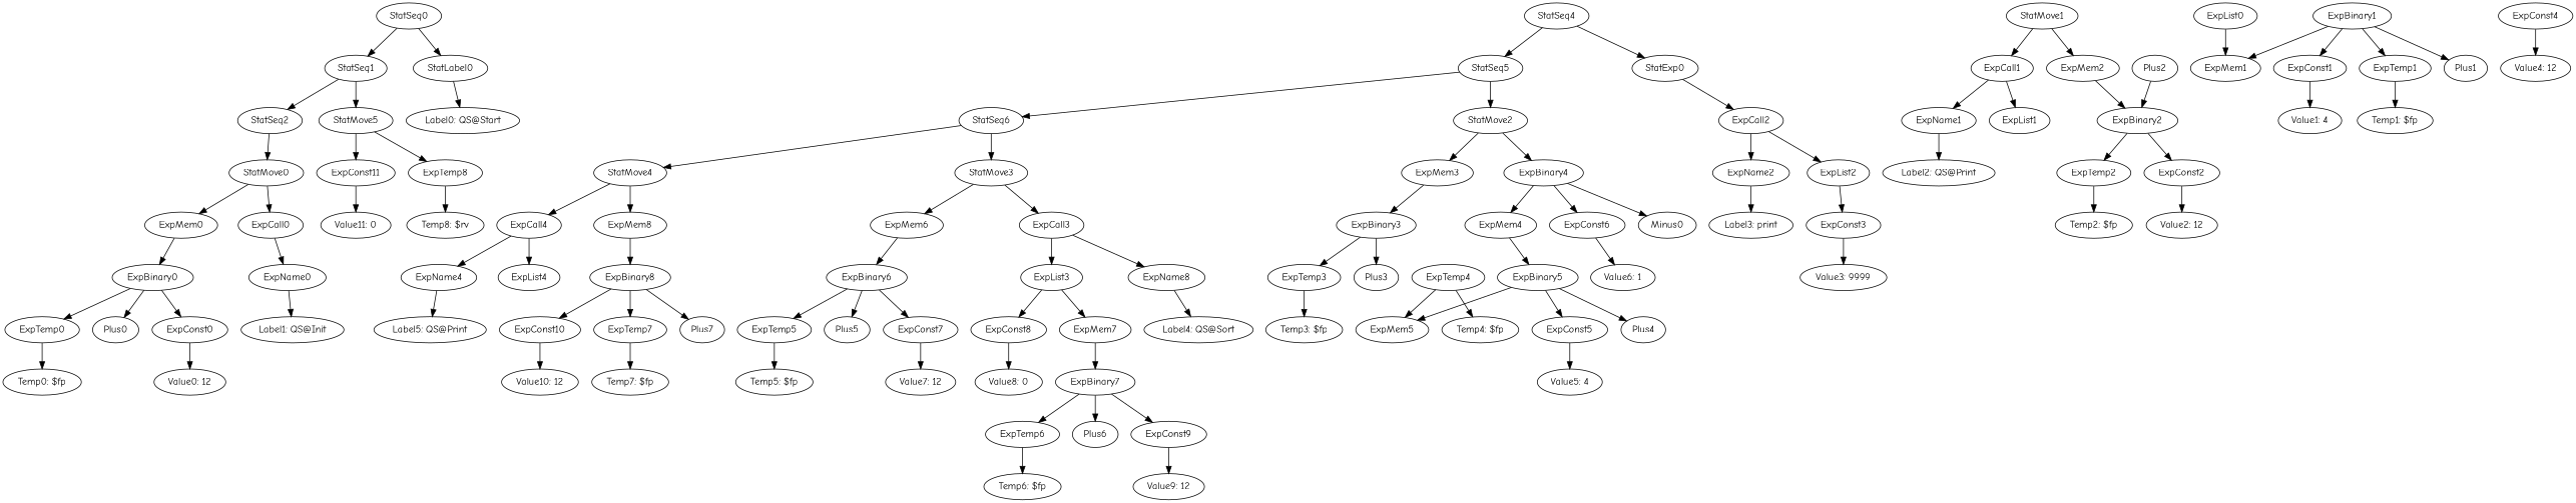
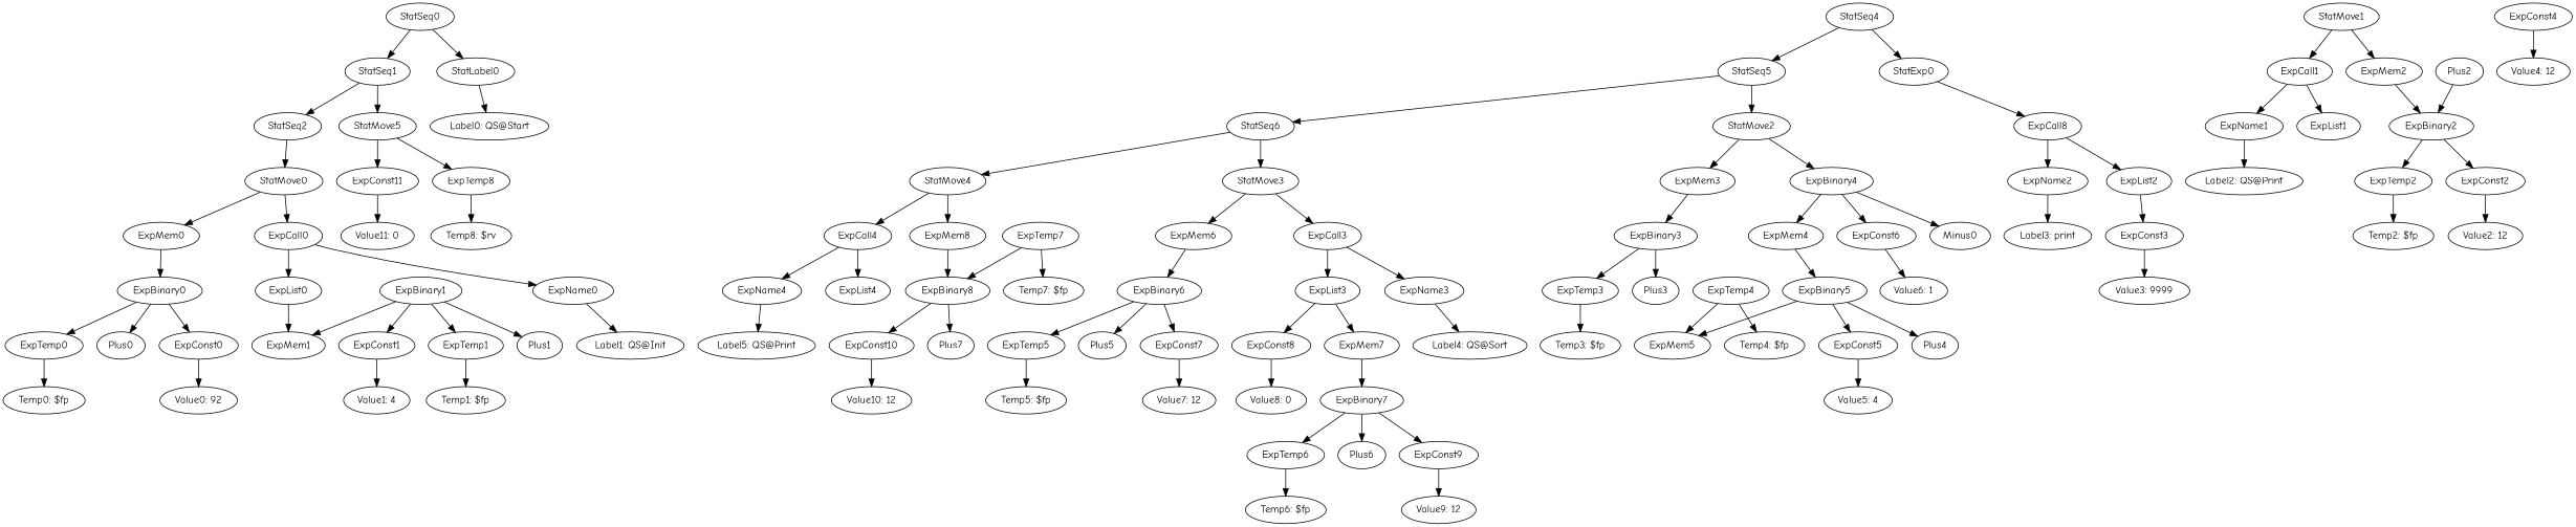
  digraph {
    fontname="Comic Neue"
    ordering=out
    node [fontname="Comic Neue"]
    edge [fontname="Comic Neue"]
    ExpConst11
    "Value11: 0"
    ExpCall4
    ExpName4
    ExpList4
    "Label5: QS@Print"
    StatSeq1
    StatSeq2
    StatMove5
    StatMove0
    ExpTemp8
    ExpMem0
    ExpCall0
    "Temp8: $rv"
    ExpMem8
    ExpBinary8
    ExpConst10
    ExpTemp7
    Plus7
    "Value10: 12"
    "Temp7: $fp"
    StatMove4
    StatSeq6
    StatMove3
    ExpMem6
    ExpCall3
    ExpBinary6
    ExpList3
-   ExpName3 [label=ExpName8]
+   ExpName3
    ExpBinary7
    ExpTemp6
    Plus6
    ExpConst9
    "Temp6: $fp"
    "Value9: 12"
    ExpConst8
    ExpMem7
    "Value8: 0"
    "Label4: QS@Sort"
    ExpTemp5
    Plus5
    ExpConst7
-   ExpCall2
+   ExpCall2 [label=ExpCall8]
    ExpName2
    ExpList2
    "Label3: print"
    ExpConst3
    "Value3: 9999"
    ExpTemp2
    "Temp2: $fp"
    ExpBinary0
    ExpList0
    ExpName0
    StatMove1
    ExpCall1
    ExpMem2
    StatSeq4
    StatSeq5
    StatExp0
    ExpName1
    ExpList1
    "Label2: QS@Print"
    ExpMem1
    ExpBinary1
    ExpConst1
    ExpTemp1
    Plus1
    ExpBinary2
    ExpConst2
    StatMove2
    ExpMem3
    ExpBinary4
    ExpBinary3
    ExpMem4
    ExpConst6
    Minus0
    "Value1: 4"
    ExpTemp0
    Plus0
    ExpConst0
    "Temp0: $fp"
-   "Value0: 12"
+   "Value0: 12" [label="Value0: 92"]
    ExpBinary5
    ExpMem5
    ExpConst5
    Plus4
    "Value5: 4"
    "Label1: QS@Init"
    Plus2
    "Value2: 12"
    "Temp1: $fp"
    "Temp5: $fp"
    "Value6: 1"
    "Value7: 12"
    ExpTemp4
    "Temp4: $fp"
    StatLabel0
    "Label0: QS@Start"
    StatSeq0
    ExpConst4
    "Value4: 12"
    ExpTemp3
    "Temp3: $fp"
    Plus3
    ExpConst11 -> "Value11: 0"
    ExpCall4 -> ExpName4
    ExpCall4 -> ExpList4
    ExpName4 -> "Label5: QS@Print"
    StatSeq1 -> StatSeq2
    StatSeq1 -> StatMove5
    StatSeq2 -> StatMove0
    StatMove5 -> ExpConst11
    StatMove5 -> ExpTemp8
    StatMove0 -> ExpMem0
    StatMove0 -> ExpCall0
    ExpTemp8 -> "Temp8: $rv"
    ExpMem0 -> ExpBinary0
+   ExpCall0 -> ExpList0
    ExpCall0 -> ExpName0
    ExpMem8 -> ExpBinary8
    ExpBinary8 -> ExpConst10
-   ExpBinary8 -> ExpTemp7
+   ExpTemp7 -> ExpBinary8
    ExpBinary8 -> Plus7
    ExpConst10 -> "Value10: 12"
    ExpTemp7 -> "Temp7: $fp"
    StatMove4 -> ExpCall4
    StatMove4 -> ExpMem8
    StatSeq6 -> StatMove4
    StatSeq6 -> StatMove3
    StatMove3 -> ExpMem6
    StatMove3 -> ExpCall3
    ExpMem6 -> ExpBinary6
    ExpCall3 -> ExpList3
    ExpCall3 -> ExpName3
    ExpBinary6 -> ExpTemp5
    ExpBinary6 -> Plus5
    ExpBinary6 -> ExpConst7
    ExpList3 -> ExpConst8
    ExpList3 -> ExpMem7
    ExpName3 -> "Label4: QS@Sort"
    ExpBinary7 -> ExpTemp6
    ExpBinary7 -> Plus6
    ExpBinary7 -> ExpConst9
    ExpTemp6 -> "Temp6: $fp"
    ExpConst9 -> "Value9: 12"
    ExpConst8 -> "Value8: 0"
    ExpMem7 -> ExpBinary7
    ExpTemp5 -> "Temp5: $fp"
    ExpConst7 -> "Value7: 12"
    ExpCall2 -> ExpName2
    ExpCall2 -> ExpList2
    ExpName2 -> "Label3: print"
    ExpList2 -> ExpConst3
    ExpConst3 -> "Value3: 9999"
    ExpTemp2 -> "Temp2: $fp"
    ExpBinary0 -> ExpTemp0
    ExpBinary0 -> Plus0
    ExpBinary0 -> ExpConst0
    ExpList0 -> ExpMem1
    ExpName0 -> "Label1: QS@Init"
    StatMove1 -> ExpCall1
    StatMove1 -> ExpMem2
    ExpCall1 -> ExpName1
    ExpCall1 -> ExpList1
    ExpMem2 -> ExpBinary2
    StatSeq4 -> StatSeq5
    StatSeq4 -> StatExp0
    StatSeq5 -> StatSeq6
    StatSeq5 -> StatMove2
    StatExp0 -> ExpCall2
    ExpName1 -> "Label2: QS@Print"
    ExpBinary1 -> ExpMem1
    ExpBinary1 -> ExpConst1
    ExpBinary1 -> ExpTemp1
    ExpBinary1 -> Plus1
    ExpConst1 -> "Value1: 4"
    ExpTemp1 -> "Temp1: $fp"
    ExpBinary2 -> ExpTemp2
    ExpBinary2 -> ExpConst2
    ExpConst2 -> "Value2: 12"
    StatMove2 -> ExpMem3
    StatMove2 -> ExpBinary4
    ExpMem3 -> ExpBinary3
    ExpBinary4 -> ExpMem4
    ExpBinary4 -> ExpConst6
    ExpBinary4 -> Minus0
    ExpBinary3 -> ExpTemp3
    ExpBinary3 -> Plus3
    ExpMem4 -> ExpBinary5
    ExpConst6 -> "Value6: 1"
    ExpTemp0 -> "Temp0: $fp"
    ExpConst0 -> "Value0: 12"
    ExpBinary5 -> ExpMem5
    ExpBinary5 -> ExpConst5
    ExpBinary5 -> Plus4
    ExpConst5 -> "Value5: 4"
    Plus2 -> ExpBinary2
    ExpTemp4 -> ExpMem5
    ExpTemp4 -> "Temp4: $fp"
    StatLabel0 -> "Label0: QS@Start"
    StatSeq0 -> StatSeq1
    StatSeq0 -> StatLabel0
    ExpConst4 -> "Value4: 12"
    ExpTemp3 -> "Temp3: $fp"
  }
